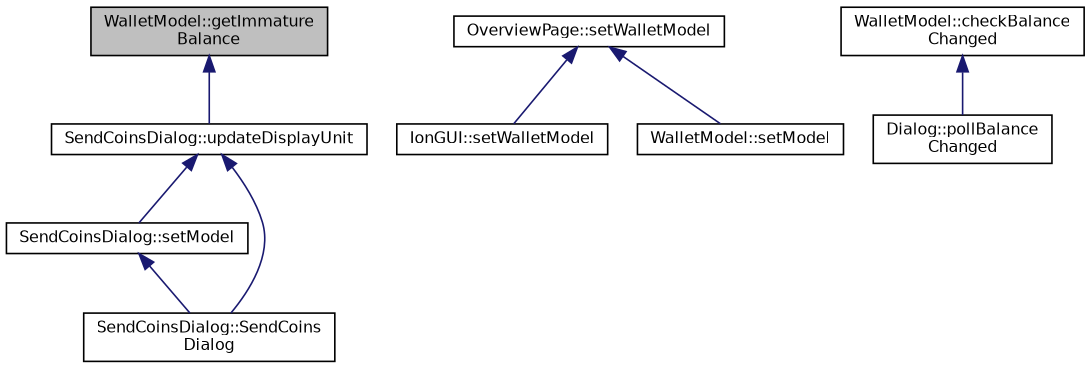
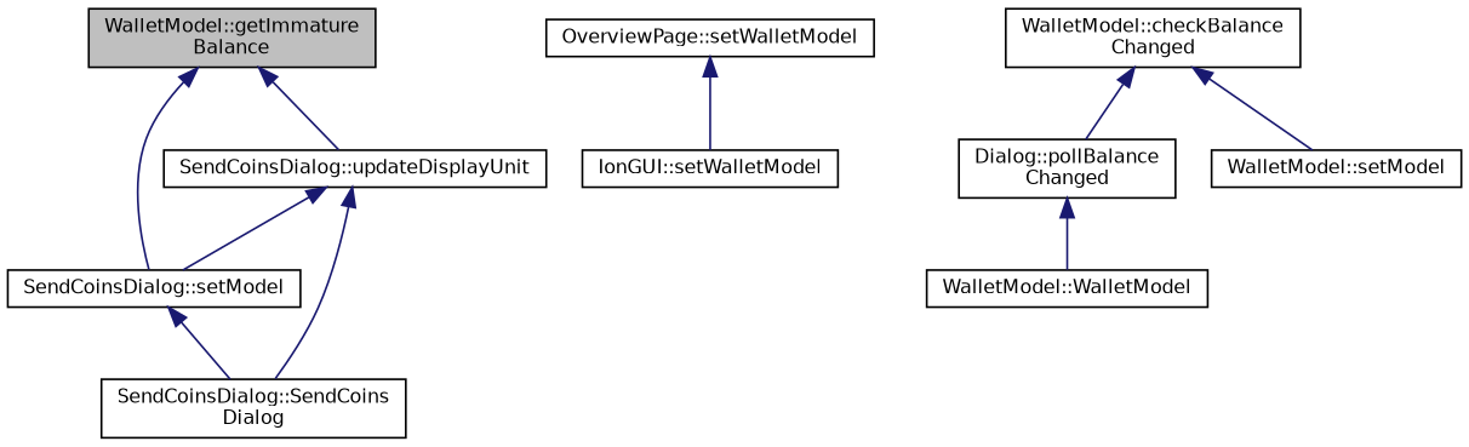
  digraph {
    rankdir=TB
    node [color=black fillcolor=white fontname=Helvetica fontsize=10 shape=record style=filled]
    edge [color=midnightblue dir=back fontname=Helvetica fontsize=10 labelfontname=Helvetica labelfontsize=10 style=solid]
    n1 [fillcolor=grey75 fontcolor=black height=0.2 label="WalletModel::getImmature\lBalance" width=0.4]
    n2 [height=0.2 label="SendCoinsDialog::setModel" width=0.4]
    n3 [height=0.2 label="SendCoinsDialog::updateDisplayUnit" width=0.4]
    n4 [height=0.2 label="OverviewPage::setWalletModel" width=0.4]
    n5 [height=0.2 label="IonGUI::setWalletModel" width=0.4]
    n6 [height=0.2 label="SendCoinsDialog::SendCoins\lDialog" width=0.4]
    n7 [height=0.2 label="WalletModel::checkBalance\lChanged" width=0.4]
    n8 [height=0.2 label="Dialog::pollBalance\lChanged" width=0.4]
    n9 [height=0.2 label="WalletModel::setModel" width=0.4]
+   n10 [height=0.2 label="WalletModel::WalletModel" width=0.4]
+   n1 -> n2
    n1 -> n3
    n2 -> n6
    n3 -> n2
    n3 -> n6
    n4 -> n5
    n7 -> n8
-   n4 -> n9
+   n7 -> n9
+   n8 -> n10
  }
